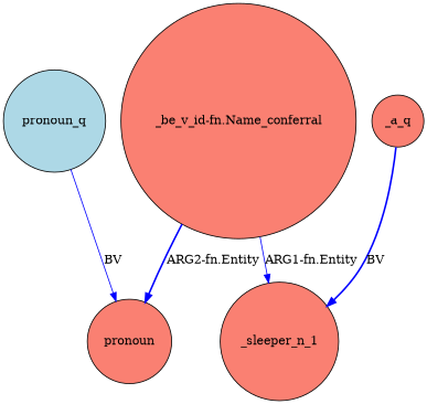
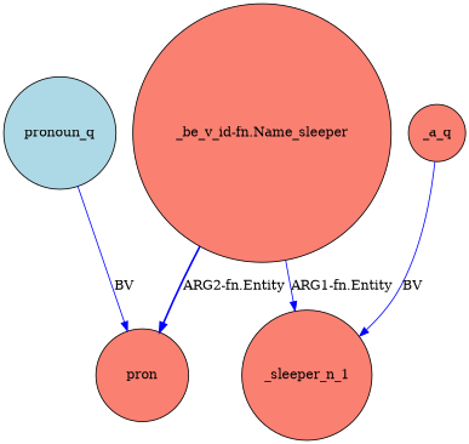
  digraph {
    node [fillcolor=salmon shape=circle style=filled]
    edge [color=blue style=solid]
    pronoun_q [fillcolor=lightblue]
-   pron [label=pronoun]
-   "_be_v_id-fn.Name_conferral"
+   pron
+   "_be_v_id-fn.Name_conferral" [label="_be_v_id-fn.Name_sleeper"]
    _sleeper_n_1
    _a_q
    pronoun_q -> pron [label=BV]
    "_be_v_id-fn.Name_conferral" -> pron [label="ARG2-fn.Entity" style=bold]
    "_be_v_id-fn.Name_conferral" -> _sleeper_n_1 [label="ARG1-fn.Entity"]
-   _a_q -> _sleeper_n_1 [label=BV style=bold]
+   _a_q -> _sleeper_n_1 [label=BV]
  }
